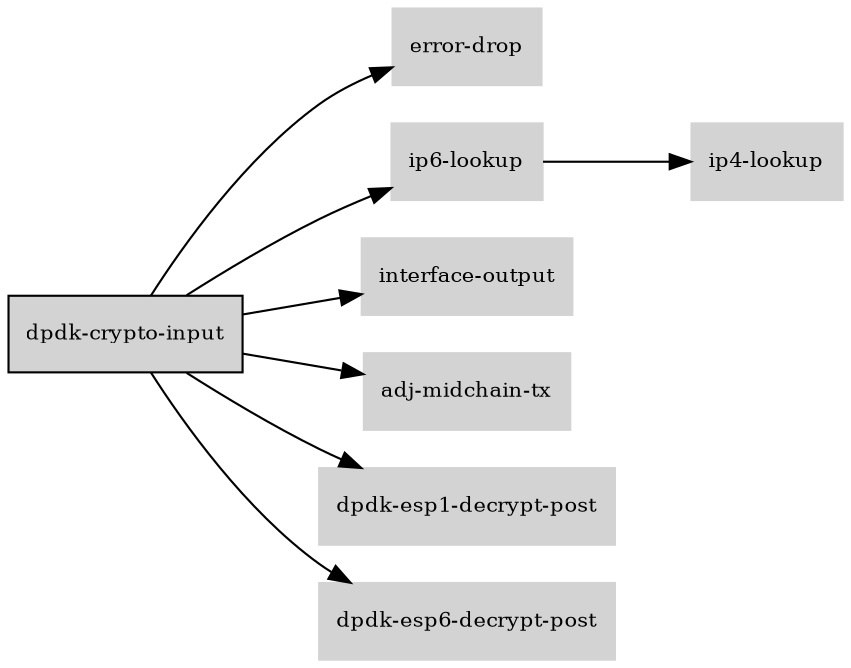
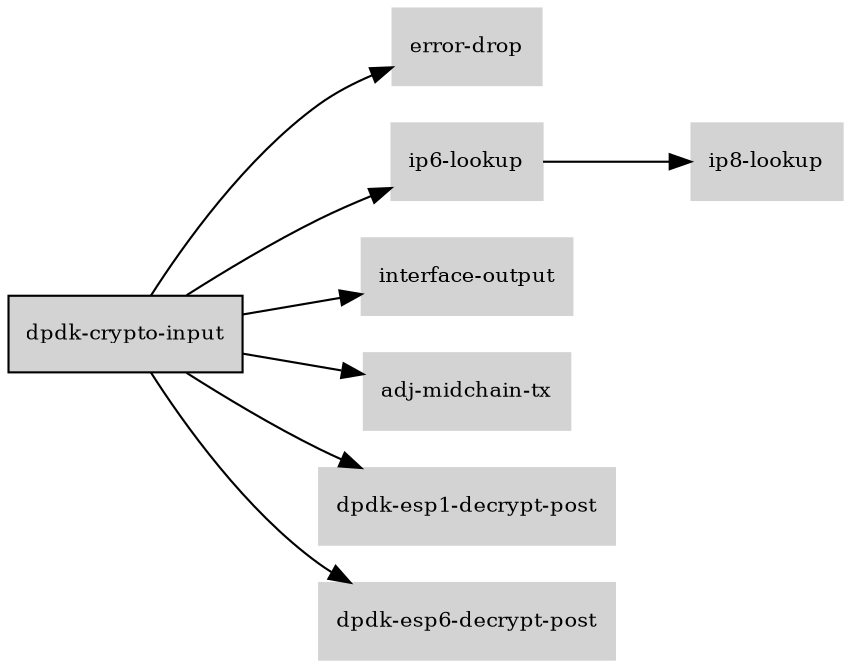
  digraph {
    rankdir=LR
    node [color=lightgray fillcolor=lightgray fontcolor=black fontsize=10 shape=box style=filled]
    edge [fontsize=8]
    "dpdk-crypto-input" [color=black]
    "error-drop"
    "ip6-lookup"
    "interface-output"
    "adj-midchain-tx"
    n6 [label="dpdk-esp1-decrypt-post"]
    "dpdk-esp6-decrypt-post"
-   "ip4-lookup"
+   "ip4-lookup" [label="ip8-lookup"]
    "dpdk-crypto-input" -> "error-drop"
    "dpdk-crypto-input" -> "ip6-lookup"
    "dpdk-crypto-input" -> "interface-output"
    "dpdk-crypto-input" -> "adj-midchain-tx"
    "dpdk-crypto-input" -> n6
    "dpdk-crypto-input" -> "dpdk-esp6-decrypt-post"
    "ip6-lookup" -> "ip4-lookup"
  }
